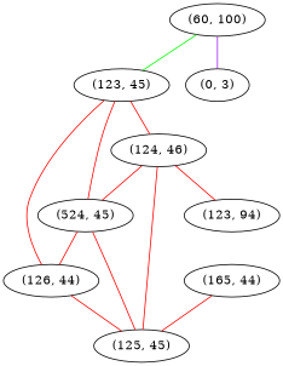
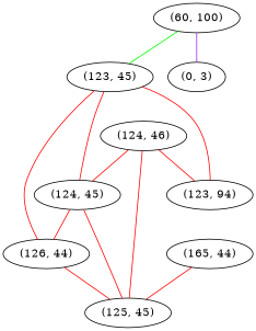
  graph {
    edge [color=red weight=1]
    "(60, 100)"
    "(123, 45)"
    n3 [label="(0, 3)"]
    n4 [label="(126, 44)"]
    "(124, 46)"
-   "(124, 45)" [label="(524, 45)"]
+   "(124, 45)"
    "(125, 45)"
    "(123, 94)"
    n9 [label="(165, 44)"]
    "(60, 100)" -- "(123, 45)" [color=green weight=2]
    "(60, 100)" -- n3 [color=purple weight=4]
    "(123, 45)" -- n4
-   "(123, 45)" -- "(124, 46)"
+   "(123, 45)" -- "(123, 94)"
    "(123, 45)" -- "(124, 45)"
    n4 -- "(125, 45)"
    "(124, 46)" -- "(124, 45)"
    "(124, 46)" -- "(125, 45)"
    "(124, 46)" -- "(123, 94)"
    "(124, 45)" -- n4
    "(124, 45)" -- "(125, 45)"
    n9 -- "(125, 45)"
  }
